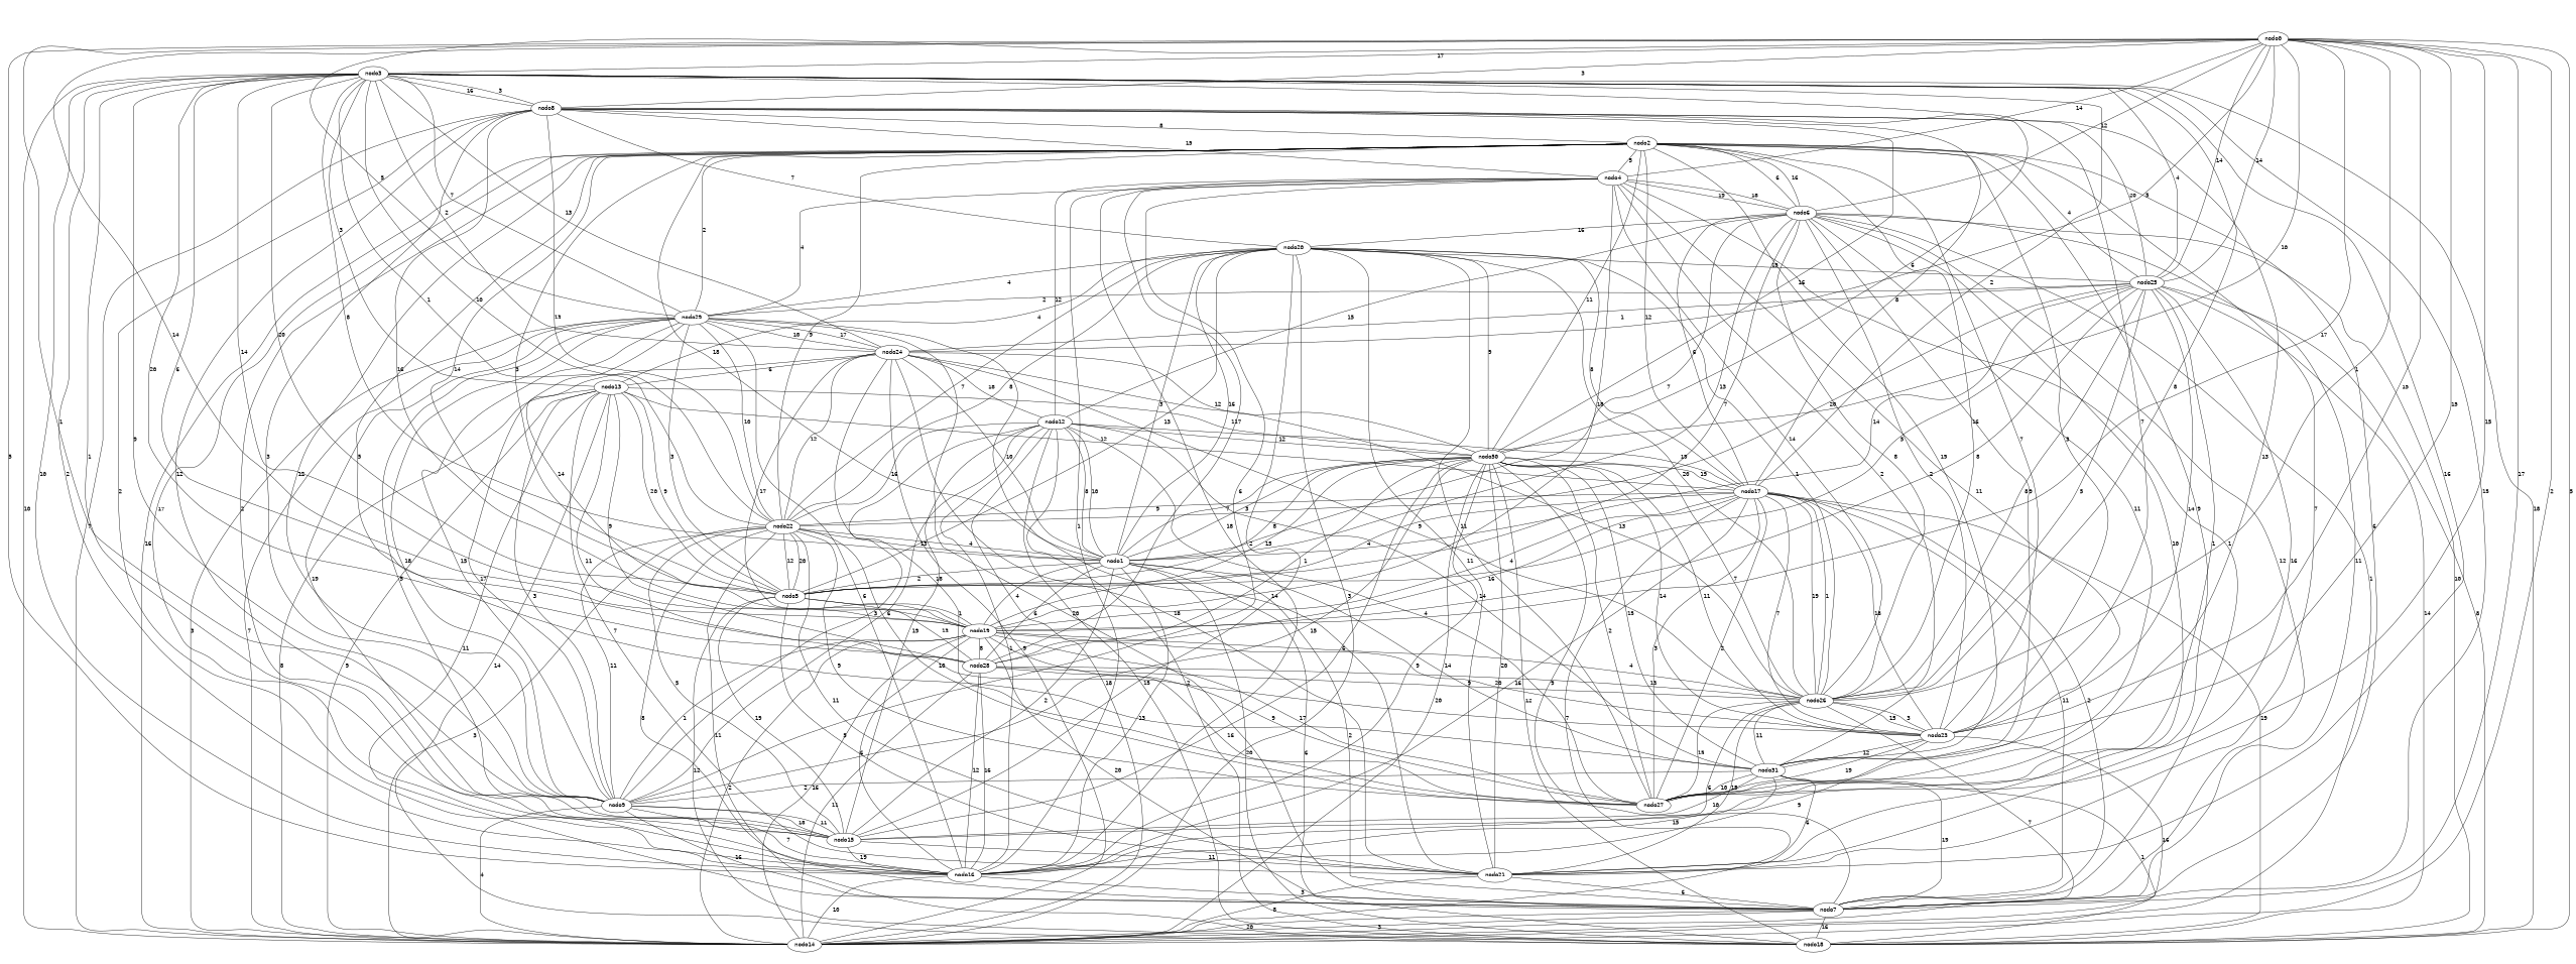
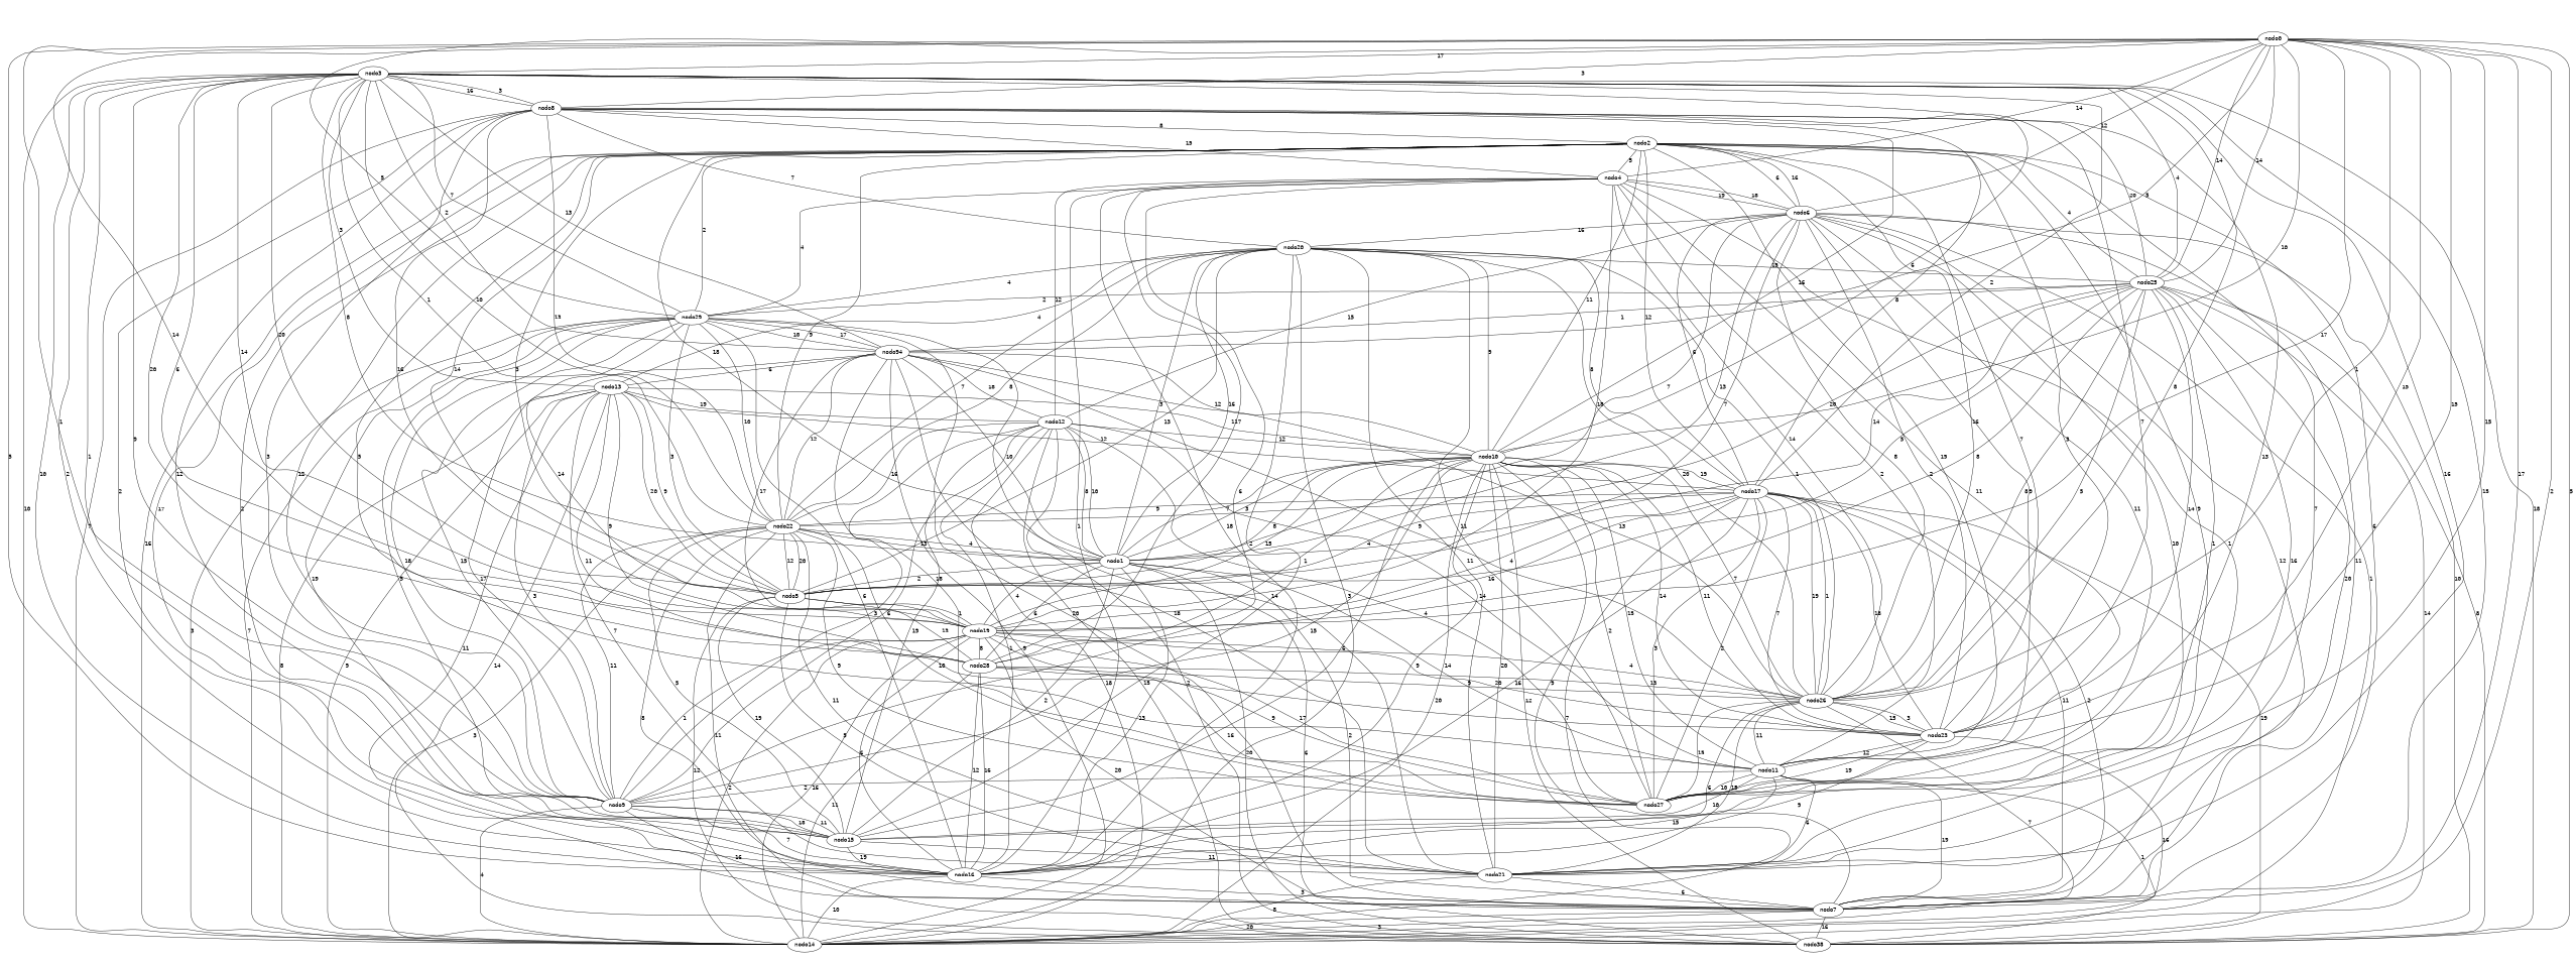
  graph {
    fontname="DejaVu Sans Mono"
    node [fontname="DejaVu Sans Mono"]
    edge [fontname="DejaVu Sans Mono"]
    n1 [label=nodo0]
    n2 [label=nodo3]
    n3 [label=nodo4]
    n4 [label=nodo6]
    n5 [label=nodo7]
    n6 [label=nodo8]
    n7 [label=nodo9]
-   n8 [label=nodo31]
+   n8 [label=nodo11]
    n9 [label=nodo14]
    n10 [label=nodo16]
-   n11 [label=nodo18]
+   n11 [label=nodo38]
    n12 [label=nodo19]
    n13 [label=nodo23]
    n14 [label=nodo25]
    n15 [label=nodo26]
    n16 [label=nodo27]
    n17 [label=nodo5]
    n18 [label=nodo22]
    n19 [label=nodo21]
    n20 [label=nodo15]
-   n21 [label=nodo24]
+   n21 [label=nodo94]
    n22 [label=nodo28]
    n23 [label=nodo12]
    n24 [label=nodo1]
    n25 [label=nodo20]
    n26 [label=nodo2]
    n27 [label=nodo17]
    n28 [label=nodo29]
-   n29 [label=nodo50]
+   n29 [label=nodo10]
    n30 [label=nodo13]
    n1 -- n2 [label=17]
    n1 -- n3 [label=14]
    n1 -- n4 [label=12]
    n1 -- n5 [label=17]
    n1 -- n6 [label=3]
    n1 -- n7 [label=1]
    n1 -- n8 [label=15]
    n1 -- n9 [label=2]
    n1 -- n10 [label=5]
    n1 -- n11 [label=5]
    n1 -- n12 [label=17]
    n1 -- n13 [label=15]
    n1 -- n14 [label=14]
    n1 -- n15 [label=1]
    n1 -- n16 [label=15]
    n2 -- n6 [label=3]
    n2 -- n7 [label=9]
    n2 -- n10 [label=2]
    n2 -- n12 [label=14]
    n2 -- n14 [label=4]
    n2 -- n17 [label=20]
    n2 -- n18 [label=1]
    n2 -- n19 [label=16]
    n2 -- n20 [label=1]
    n2 -- n21 [label=13]
    n2 -- n22 [label=6]
    n3 -- n4 [label=19]
    n3 -- n8 [label=2]
    n3 -- n10 [label=18]
    n3 -- n12 [label=18]
    n3 -- n16 [label=11]
    n3 -- n23 [label=12]
    n4 -- n3 [label=18]
    n4 -- n5 [label=11]
    n4 -- n8 [label=9]
    n4 -- n11 [label=10]
    n4 -- n16 [label=11]
    n4 -- n17 [label=7]
    n4 -- n19 [label=10]
    n4 -- n24 [label=7]
    n4 -- n25 [label=16]
    n4 -- n26 [label=6]
    n5 -- n2 [label=15]
    n5 -- n3 [label=1]
    n5 -- n4 [label=12]
    n5 -- n9 [label=3]
    n5 -- n11 [label=16]
    n5 -- n18 [label=8]
    n5 -- n24 [label=2]
    n5 -- n27 [label=11]
    n5 -- n28 [label=20]
    n6 -- n2 [label=16]
    n6 -- n3 [label=15]
    n6 -- n7 [label=3]
    n6 -- n13 [label=7]
    n6 -- n16 [label=13]
    n6 -- n18 [label=13]
    n6 -- n20 [label=12]
    n6 -- n25 [label=7]
    n6 -- n26 [label=8]
    n7 -- n3 [label=6]
    n7 -- n5 [label=16]
    n7 -- n9 [label=4]
    n7 -- n10 [label=7]
    n7 -- n12 [label=1]
    n7 -- n20 [label=11]
    n7 -- n21 [label=17]
    n7 -- n23 [label=3]
    n7 -- n28 [label=18]
    n7 -- n29 [label=15]
    n8 -- n5 [label=19]
    n8 -- n7 [label=2]
    n8 -- n15 [label=11]
    n8 -- n16 [label=10]
    n8 -- n19 [label=6]
    n8 -- n20 [label=10]
    n8 -- n23 [label=14]
    n8 -- n26 [label=19]
    n9 -- n2 [label=10]
    n9 -- n4 [label=1]
    n9 -- n5 [label=20]
    n9 -- n6 [label=7]
    n9 -- n12 [label=2]
    n9 -- n13 [label=16]
    n9 -- n18 [label=3]
    n9 -- n21 [label=9]
    n9 -- n23 [label=18]
    n9 -- n25 [label=3]
    n9 -- n26 [label=16]
    n9 -- n27 [label=7]
    n9 -- n28 [label=7]
    n9 -- n29 [label=20]
    n9 -- n30 [label=8]
    n10 -- n2 [label=10]
    n10 -- n3 [label=1]
    n10 -- n5 [label=3]
    n10 -- n6 [label=2]
    n10 -- n8 [label=15]
    n10 -- n9 [label=10]
    n10 -- n22 [label=16]
    n10 -- n26 [label=17]
    n10 -- n28 [label=6]
    n11 -- n2 [label=18]
    n11 -- n8 [label=1]
    n11 -- n14 [label=14]
    n11 -- n17 [label=12]
    n11 -- n18 [label=11]
    n11 -- n23 [label=2]
    n11 -- n24 [label=20]
    n11 -- n27 [label=19]
    n11 -- n29 [label=12]
    n12 -- n1 [label=14]
    n12 -- n5 [label=20]
    n12 -- n6 [label=16]
    n12 -- n9 [label=16]
    n12 -- n10 [label=6]
    n12 -- n14 [label=8]
    n12 -- n15 [label=4]
    n12 -- n16 [label=9]
    n12 -- n22 [label=8]
    n12 -- n24 [label=4]
    n12 -- n28 [label=14]
    n13 -- n4 [label=2]
    n13 -- n8 [label=12]
    n13 -- n10 [label=9]
    n13 -- n12 [label=20]
    n13 -- n14 [label=14]
    n13 -- n15 [label=3]
    n13 -- n16 [label=19]
    n13 -- n26 [label=3]
    n13 -- n27 [label=18]
    n13 -- n29 [label=11]
    n14 -- n1 [label=14]
    n14 -- n6 [label=20]
    n14 -- n11 [label=8]
    n14 -- n15 [label=5]
    n14 -- n16 [label=1]
    n14 -- n17 [label=5]
+   n14 -- n19 [label=20]
    n14 -- n20 [label=16]
    n14 -- n21 [label=1]
    n14 -- n24 [label=14]
    n14 -- n28 [label=2]
    n15 -- n2 [label=8]
    n15 -- n3 [label=14]
    n15 -- n4 [label=8]
    n15 -- n9 [label=7]
    n15 -- n10 [label=6]
    n15 -- n13 [label=15]
    n15 -- n14 [label=8]
    n15 -- n21 [label=9]
    n15 -- n22 [label=9]
    n15 -- n25 [label=20]
    n15 -- n26 [label=16]
    n15 -- n27 [label=19]
    n16 -- n12 [label=17]
    n16 -- n15 [label=15]
    n16 -- n18 [label=10]
    n16 -- n22 [label=16]
    n16 -- n23 [label=4]
    n16 -- n27 [label=3]
    n17 -- n12 [label=1]
    n17 -- n18 [label=20]
    n17 -- n25 [label=13]
    n17 -- n26 [label=14]
    n17 -- n27 [label=4]
    n17 -- n28 [label=3]
    n17 -- n30 [label=9]
    n18 -- n2 [label=10]
    n18 -- n7 [label=11]
    n18 -- n14 [label=20]
    n18 -- n16 [label=9]
    n18 -- n17 [label=12]
    n18 -- n19 [label=11]
    n18 -- n20 [label=5]
    n18 -- n24 [label=4]
    n18 -- n25 [label=8]
    n19 -- n5 [label=6]
    n19 -- n9 [label=8]
    n19 -- n15 [label=15]
    n19 -- n17 [label=5]
    n19 -- n21 [label=18]
    n19 -- n26 [label=7]
    n19 -- n30 [label=7]
    n20 -- n7 [label=18]
    n20 -- n10 [label=19]
    n20 -- n17 [label=19]
    n20 -- n19 [label=11]
    n20 -- n23 [label=19]
    n20 -- n24 [label=2]
    n20 -- n25 [label=2]
    n20 -- n28 [label=19]
    n20 -- n29 [label=6]
    n21 -- n1 [label=5]
    n21 -- n2 [label=2]
    n21 -- n12 [label=17]
    n21 -- n15 [label=13]
    n21 -- n16 [label=18]
    n21 -- n18 [label=12]
    n21 -- n23 [label=18]
    n21 -- n24 [label=10]
    n21 -- n28 [label=10]
    n21 -- n30 [label=6]
    n22 -- n2 [label=20]
    n22 -- n3 [label=7]
    n22 -- n9 [label=11]
    n22 -- n10 [label=12]
    n22 -- n15 [label=13]
    n22 -- n17 [label=13]
    n22 -- n24 [label=6]
    n22 -- n27 [label=16]
    n22 -- n30 [label=9]
    n23 -- n4 [label=15]
    n23 -- n7 [label=6]
    n23 -- n10 [label=1]
    n23 -- n11 [label=15]
    n23 -- n18 [label=16]
    n23 -- n24 [label=8]
    n23 -- n29 [label=12]
    n24 -- n2 [label=8]
    n24 -- n4 [label=13]
    n24 -- n8 [label=14]
    n24 -- n10 [label=13]
    n24 -- n11 [label=6]
    n24 -- n17 [label=2]
    n24 -- n18 [label=13]
    n24 -- n23 [label=10]
    n24 -- n25 [label=16]
    n24 -- n29 [label=7]
    n25 -- n14 [label=15]
    n25 -- n15 [label=1]
    n25 -- n16 [label=11]
    n25 -- n18 [label=7]
    n25 -- n19 [label=11]
    n25 -- n24 [label=3]
    n25 -- n27 [label=8]
    n25 -- n30 [label=4]
    n26 -- n3 [label=5]
    n26 -- n4 [label=16]
    n26 -- n5 [label=6]
    n26 -- n7 [label=12]
    n26 -- n8 [label=5]
    n26 -- n10 [label=2]
    n26 -- n13 [label=7]
    n26 -- n14 [label=4]
    n26 -- n17 [label=3]
    n26 -- n18 [label=9]
    n26 -- n19 [label=9]
    n26 -- n24 [label=18]
    n26 -- n29 [label=11]
    n27 -- n2 [label=2]
    n27 -- n4 [label=6]
    n27 -- n5 [label=2]
    n27 -- n6 [label=8]
    n27 -- n10 [label=16]
    n27 -- n12 [label=4]
    n27 -- n13 [label=7]
    n27 -- n15 [label=1]
    n27 -- n16 [label=2]
    n27 -- n18 [label=9]
-   n27 -- n23 [label=19]
+   n30 -- n23 [label=19]
    n27 -- n26 [label=12]
    n27 -- n30 [label=12]
    n28 -- n1 [label=5]
    n28 -- n2 [label=7]
    n28 -- n3 [label=4]
    n28 -- n7 [label=15]
    n28 -- n9 [label=3]
    n28 -- n18 [label=10]
    n28 -- n19 [label=14]
    n28 -- n20 [label=5]
    n28 -- n21 [label=17]
    n28 -- n25 [label=4]
    n28 -- n26 [label=2]
    n29 -- n1 [label=10]
    n29 -- n2 [label=6]
    n29 -- n5 [label=9]
    n29 -- n6 [label=16]
    n29 -- n8 [label=15]
    n29 -- n10 [label=9]
    n29 -- n12 [label=15]
    n29 -- n13 [label=14]
    n29 -- n15 [label=7]
    n29 -- n16 [label=2]
    n29 -- n17 [label=8]
    n29 -- n19 [label=20]
    n29 -- n21 [label=12]
    n29 -- n22 [label=1]
    n29 -- n24 [label=3]
    n29 -- n25 [label=9]
    n29 -- n27 [label=19]
    n29 -- n30 [label=11]
    n30 -- n2 [label=3]
    n30 -- n5 [label=11]
    n30 -- n7 [label=3]
    n30 -- n9 [label=9]
    n30 -- n11 [label=14]
    n30 -- n13 [label=11]
    n30 -- n17 [label=20]
  }
